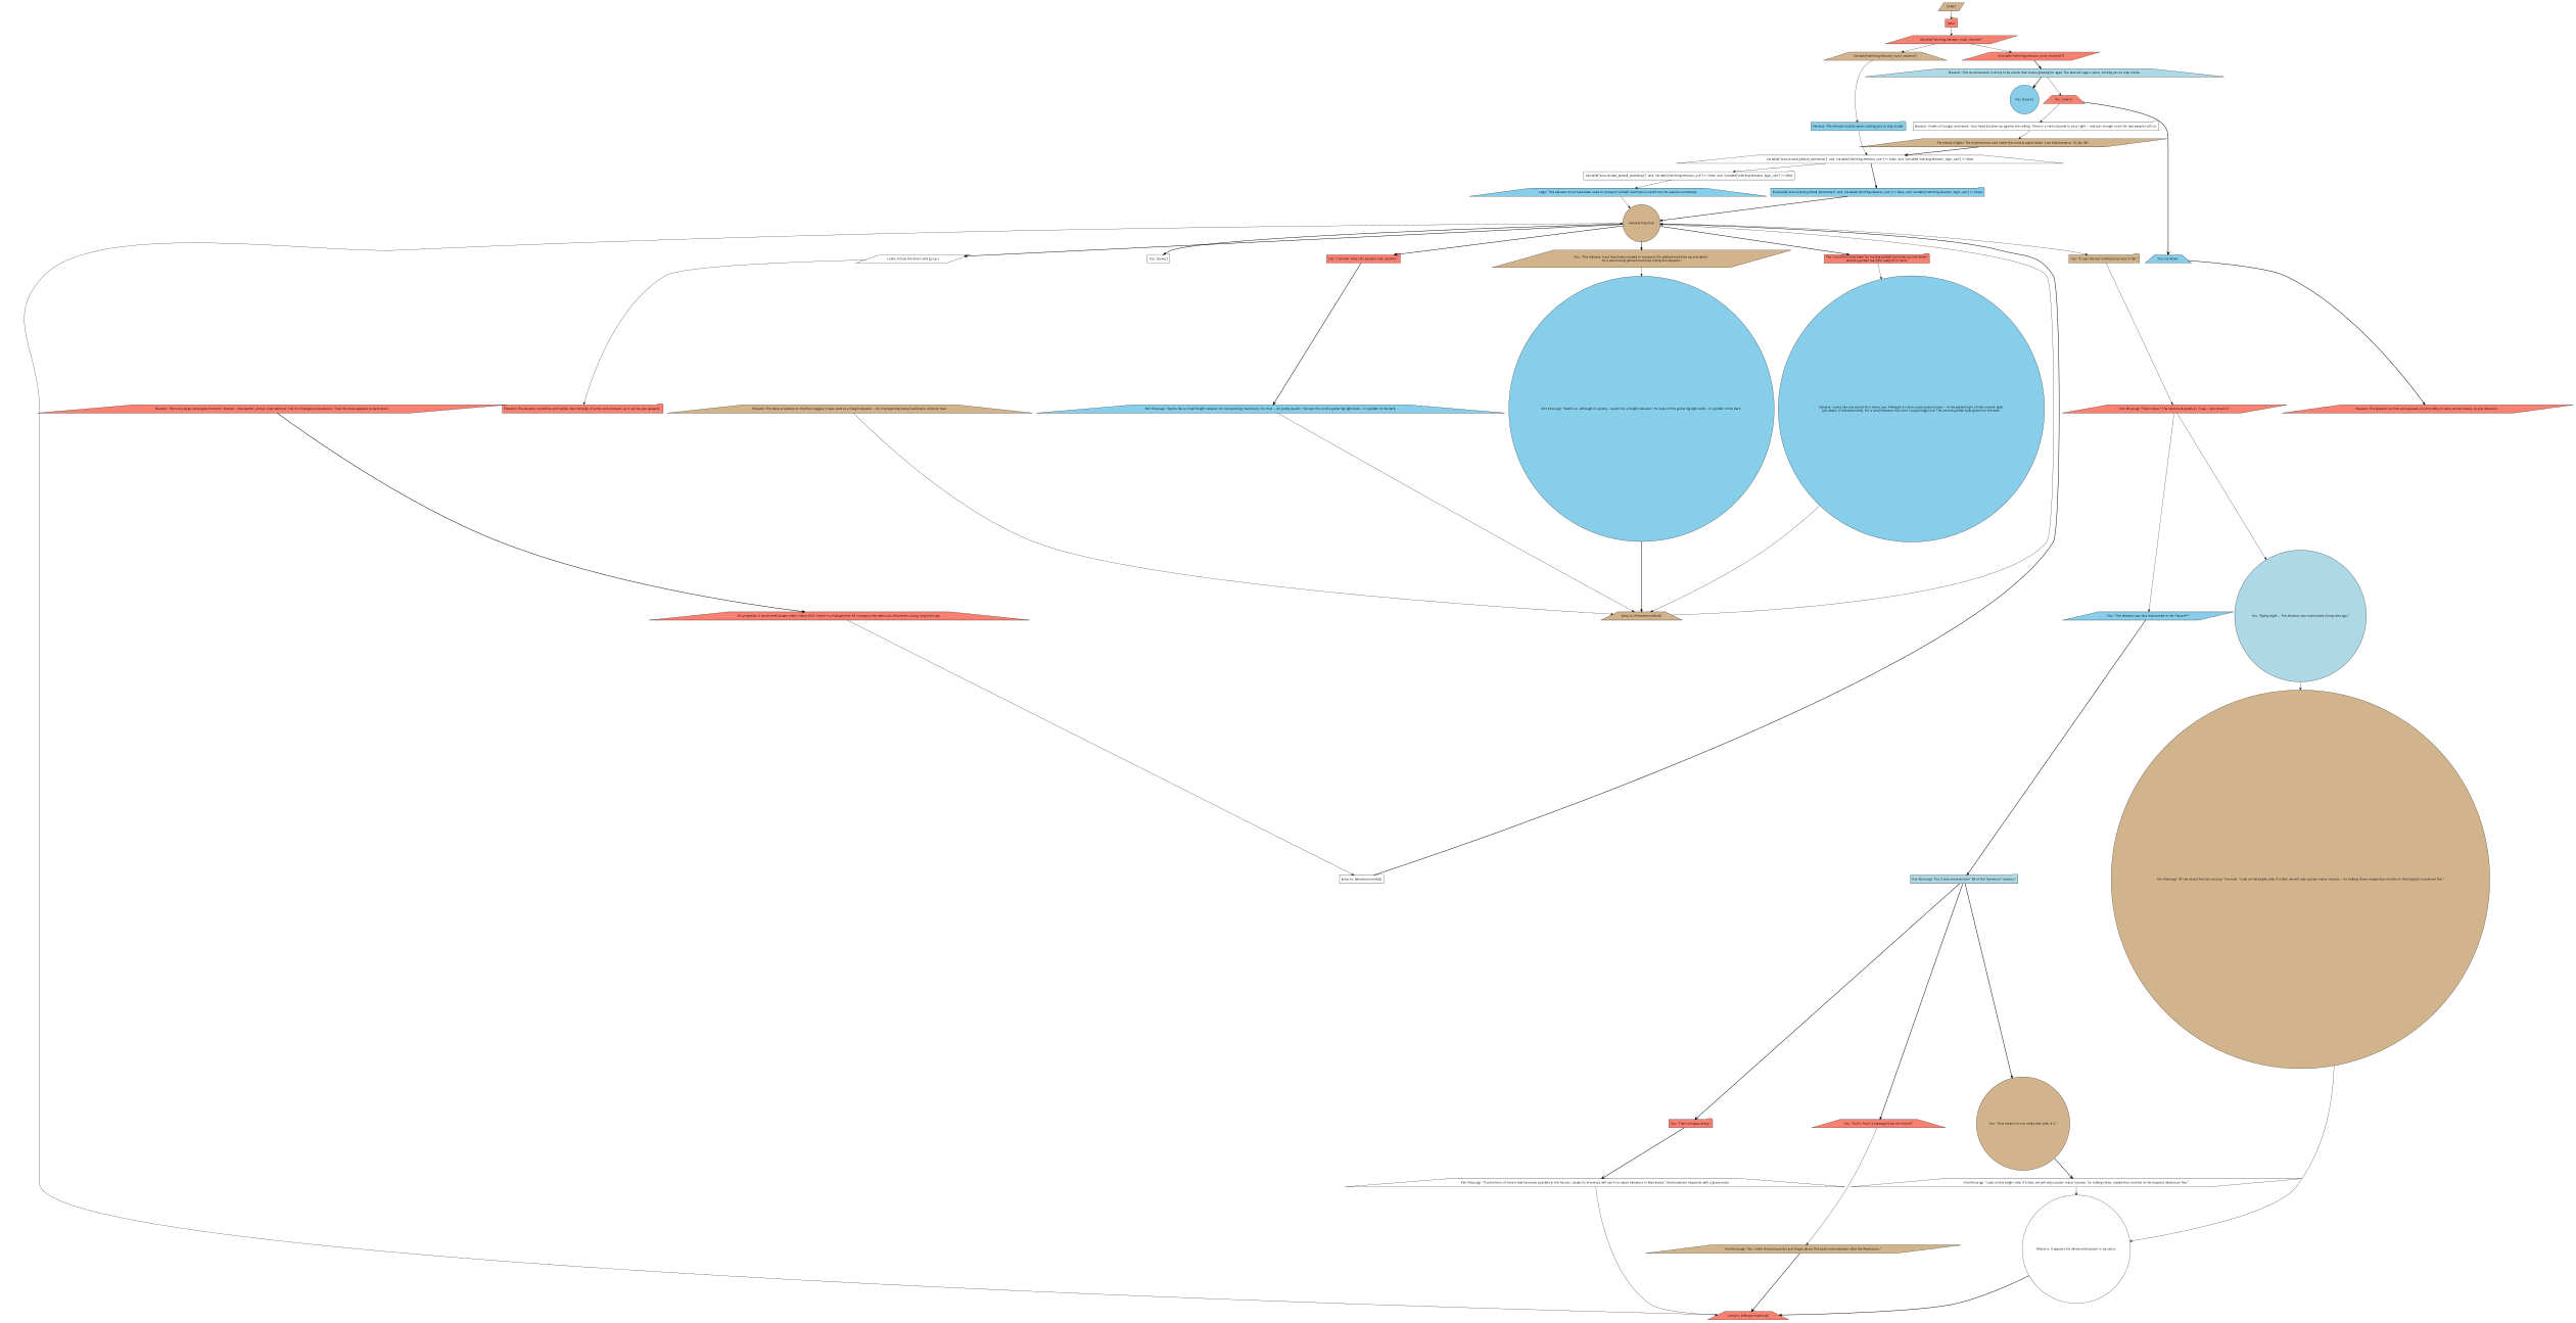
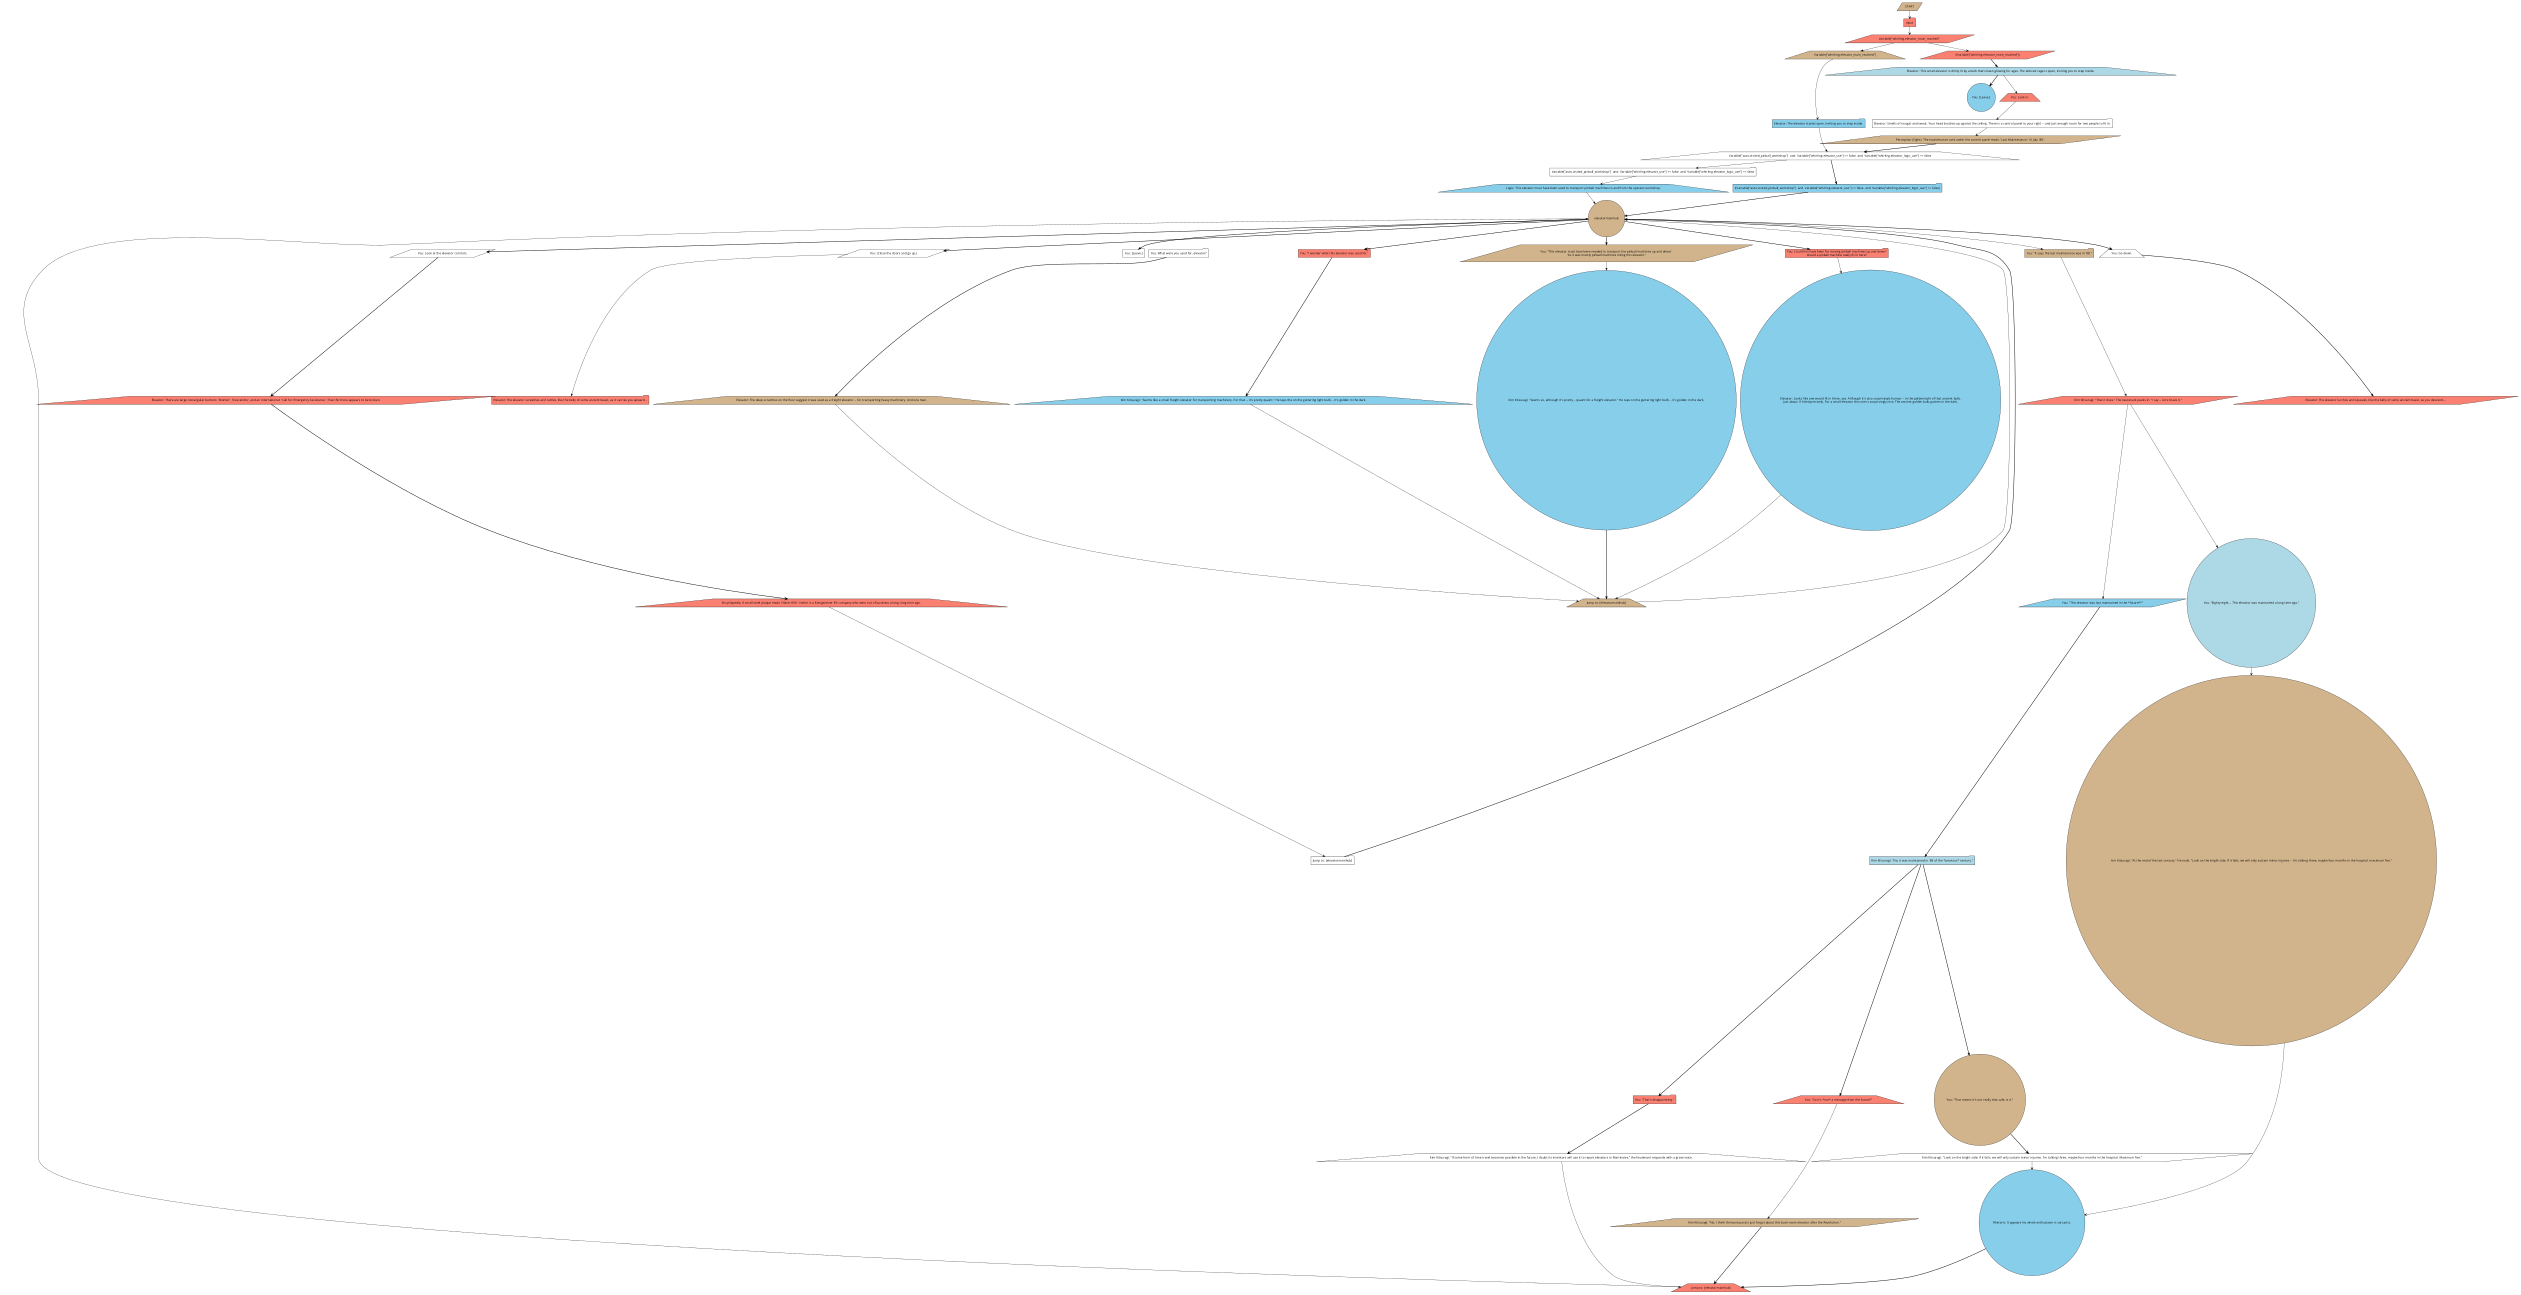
  digraph {
    fontname="Open Sans"
    node [fillcolor=salmon fontname="Open Sans" shape=folder style=filled]
    edge [arrowhead=vee fontname="Open Sans" style=solid]
    n1 [fillcolor=tan label=START shape=parallelogram]
    n2 [label=input]
    n3 [label="Variable[\"whirling.elevator_main_reached\"]" shape=parallelogram]
    n4 [fillcolor=tan label="Variable[\"whirling.elevator_main_reached\"]" shape=trapezium]
    n5 [label="!(Variable[\"whirling.elevator_main_reached\"])" shape=parallelogram]
    n6 [fillcolor=skyblue label="Elevator: The elevator stands open, inviting you to step inside."]
    n7 [fillcolor=white label="Variable[\"auto.visited_pinball_workshop\"]  and  Variable[\"whirling.elevator_use\"] == false  and  Variable[\"whirling.elevator_logic_use\"] == false" shape=trapezium]
    n8 [fillcolor=white label="Variable[\"auto.visited_pinball_workshop\"]  and  Variable[\"whirling.elevator_use\"] == false  and  Variable[\"whirling.elevator_logic_use\"] == false"]
    n9 [fillcolor=skyblue label="!(Variable[\"auto.visited_pinball_workshop\"]  and  Variable[\"whirling.elevator_use\"] == false  and  Variable[\"whirling.elevator_logic_use\"] == false)"]
    n10 [label="Elevator: The elevator lurches and squeaks, like the belly of some ancient beast, as you descend...." shape=parallelogram]
    n11 [label="You: Look in." shape=trapezium]
    n12 [fillcolor=white label="Elevator: Smells of nougat and sweat. Your head brushes up against the ceiling. There is a control panel to your right -- and just enough room for two people to fit in."]
    n13 [fillcolor=tan label="Perception (Sight): The maintenance card under the control panel reads: 'Last Maintenance: 10 July '88'." shape=parallelogram]
    n14 [fillcolor=white label="Kim Kitsuragi: \"Look on the bright side: if it fails, we will only sustain minor injuries. I'm talking three, maybe four months in the hospital. Maximum five.\"" shape=parallelogram]
-   n15 [fillcolor=white label="Rhetoric: It appears his whole enthusiasm is sarcastic." shape=circle]
+   n15 [fillcolor=skyblue label="Rhetoric: It appears his whole enthusiasm is sarcastic." shape=circle]
    n16 [label="Jump to: [elevatormainhub]" shape=trapezium]
    n17 [fillcolor=lightblue label="Elevator: This small elevator is dimly lit by a bulb that's been glowing for ages. The latticed cage is open, inviting you to step inside." shape=trapezium]
    n18 [fillcolor=skyblue label="You: [Leave.]" shape=circle]
    n19 [fillcolor=skyblue label="Kim Kitsuragi: \"Seems like a small freight elevator for transporting machinery. For that -- it's pretty quaint.\" He taps the on the guttering light bulb -- it's golden in the dark." shape=trapezium]
    n20 [fillcolor=tan label="Jump to: [elevatormainhub]" shape=trapezium]
    n21 [fillcolor=tan label=elevatormainhub shape=circle]
    n22 [fillcolor=tan label="You: \"This elevator must have been needed to transport the pinball machines up and down.\"\n\"So it was mostly pinball machines riding this elevator.\"" shape=parallelogram]
    n23 [fillcolor=skyblue label="Kim Kitsuragi: \"Seems so, although it's pretty... quaint for a freight elevator.\" He taps on the guttering light bulb -- it's golden in the dark." shape=circle]
-   n24 [fillcolor=skyblue label="You: Go down." shape=trapezium]
-   n25 [fillcolor=white label="Looks: (Close the doors and go up.)" shape=parallelogram]
+   n24 [fillcolor=white label="You: Go down." shape=trapezium]
+   n25 [fillcolor=white label="You: (Close the doors and go up.)" shape=parallelogram]
    n26 [label="Elevator: The elevator screeches and rattles, like the belly of some ancient beast, as it carries you upward..."]
    n27 [fillcolor=white label="You: [Leave.]"]
    n28 [label="You: \"So it's *not* a message from the future?\"" shape=trapezium]
    n29 [fillcolor=tan label="Kim Kitsuragi: \"No, I think the bureaucrats just forgot about this back-room elevator after the Revolution.\"" shape=parallelogram]
    n30 [fillcolor=white label="Kim Kitsuragi: \"If some form of time travel becomes possible in the future, I doubt its inventors will use it to repair elevators in Martinaise,” the lieutenant responds with a grave voice." shape=trapezium]
    n31 [fillcolor=skyblue label="Logic: This elevator must have been used to transport pinball machines to and from the upstairs workshop." shape=trapezium]
+   n32 [fillcolor=white label="You: Look at the elevator controls." shape=parallelogram]
    n33 [label="You: Could this have been for moving pinball machines up and down?\nWould a pinball machine really fit in here?"]
    n34 [label="You: \"I wonder what this elevator was used for.\""]
    n35 [fillcolor=tan label="You: \"It says the last maintenance was in '88.\""]
    n36 [label="Elevator: There are large rectangular buttons: 'Monter', 'Descendre', and an international: 'Call for Emergency Assistance'. That third one appears to be broken." shape=parallelogram]
    n37 [fillcolor=skyblue label="Elevator: Looks like one would fit in there, yes. Although it's also surprisingly human -- in the golden light of that ancient bulb.\nJust about. If tilted precisely. For a small elevator this one is surprisingly nice. The ancient golden bulb gutters in the dark." shape=circle]
+   n38 [fillcolor=white label="You: What were you used for, elevator?"]
    n39 [fillcolor=tan label="Elevator: The deep scratches on the floor suggest it was used as a freight elevator -- for transporting heavy machinery. And one man." shape=trapezium]
    n40 [label="Kim Kitsuragi: \"That it does.\" The lieutenant peeks in. \"I say -- let's brave it.\"" shape=parallelogram]
    n41 [label="Encyclopedia: A small steel plaque reads 'Halter 800'. Halter is a Königsteiner lift company who went out of business a long, long time ago." shape=trapezium]
    n42 [fillcolor=skyblue label="You: \"This elevator was last maintained in the *future*?\"" shape=parallelogram]
    n43 [fillcolor=lightblue label="Kim Kitsuragi: \"No, it was maintained in '88 of the *previous* century.\""]
    n44 [fillcolor=tan label="You: \"That means it's not really that safe, is it.\"" shape=circle]
    n45 [label="You: \"That's disappointing.\""]
    n46 [fillcolor=white label="Jump to: [elevatormainhub]"]
    n47 [fillcolor=tan label="Kim Kitsuragi: \"At the end of the last century.\" He nods. \"Look on the bright side. If it fails, we will only sustain minor injuries -- I'm talking three, maybe four months in the hospital. maximum five.\"" shape=circle]
    n48 [fillcolor=lightblue label="You: \"Eighty-eight... This elevator was maintained a long time ago.\"" shape=circle]
    n1 -> n2
    n2 -> n3
    n3 -> n4 [arrowhead=normal]
    n3 -> n5
    n4 -> n6
    n5 -> n17 [arrowhead=normal style=bold]
    n6 -> n7 [arrowhead=normal]
    n7 -> n8
    n7 -> n9 [arrowhead=normal style=bold]
    n8 -> n31
    n9 -> n21 [arrowhead=normal style=bold]
    n11 -> n12
    n12 -> n13
    n13 -> n7 [style=bold]
    n14 -> n15
    n15 -> n16 [arrowhead=normal style=bold]
    n16 -> n21 [arrowhead=normal]
    n17 -> n11
    n17 -> n18 [style=bold]
    n19 -> n20 [arrowhead=normal]
    n20 -> n21 [arrowhead=normal]
    n21 -> n22 [arrowhead=normal style=bold]
-   n11 -> n24 [style=bold]
+   n21 -> n24 [style=bold]
    n21 -> n25 [style=bold]
    n21 -> n27 [arrowhead=normal style=bold]
+   n21 -> n32 [style=bold]
    n21 -> n33 [arrowhead=normal style=bold]
    n21 -> n34 [style=bold]
    n21 -> n35 [arrowhead=normal]
    n22 -> n23 [arrowhead=normal]
    n23 -> n20 [arrowhead=normal style=bold]
    n24 -> n10 [arrowhead=normal style=bold]
    n25 -> n26 [arrowhead=normal]
    n28 -> n29
    n29 -> n16 [style=bold]
    n30 -> n16 [arrowhead=normal]
    n31 -> n21 [arrowhead=normal]
+   n32 -> n36 [style=bold]
    n33 -> n37
    n34 -> n19 [style=bold]
    n35 -> n40 [arrowhead=normal]
    n36 -> n41 [style=bold]
    n37 -> n20 [arrowhead=normal]
+   n38 -> n39 [arrowhead=normal style=bold]
    n39 -> n20
    n40 -> n42 [arrowhead=normal]
    n40 -> n48 [arrowhead=normal]
    n41 -> n46
    n42 -> n43 [arrowhead=normal style=bold]
    n43 -> n28 [arrowhead=normal style=bold]
    n43 -> n44 [arrowhead=normal style=bold]
    n43 -> n45 [style=bold]
    n44 -> n14 [style=bold]
    n45 -> n30 [style=bold]
    n46 -> n21 [arrowhead=normal style=bold]
    n47 -> n15
    n48 -> n47
  }
